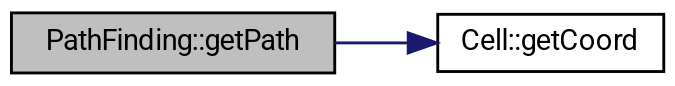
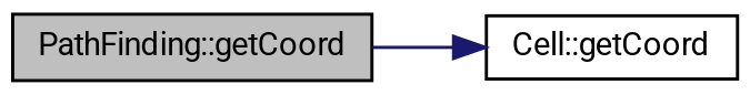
  digraph {
    rankdir=LR
    fontname=Roboto
    node [color=black fontname=Roboto fontsize=10 shape=record style=filled]
-   n1 [fillcolor=grey75 fontcolor=black height=0.2 label="PathFinding::getPath" width=0.4]
+   n1 [fillcolor=grey75 fontcolor=black height=0.2 label="PathFinding::getCoord" width=0.4]
    n2 [fillcolor=white height=0.2 label="Cell::getCoord" width=0.4]
    n1 -> n2 [color=midnightblue fontname=Roboto fontsize=10 labelfontname=Helvetica labelfontsize=10 style=solid]
  }
